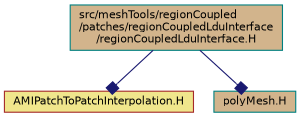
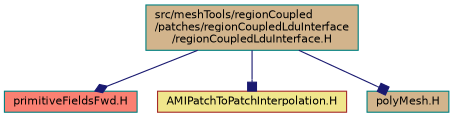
  digraph {
    node [color=teal fillcolor=tan fontname=Helvetica fontsize=10 shape=record style=filled]
    edge [color=midnightblue fontname=Helvetica fontsize=10 labelfontname=Helvetica labelfontsize=10 style=solid arrowhead=box]
    n1 [fontcolor=black height=0.2 label="src/meshTools/regionCoupled\l/patches/regionCoupledLduInterface\l/regionCoupledLduInterface.H" width=0.4]
+   n2 [height=0.2 label="primitiveFieldsFwd.H" width=0.4 fillcolor=salmon]
    n3 [color=brown height=0.2 label="AMIPatchToPatchInterpolation.H" width=0.4 fillcolor=khaki]
    n4 [height=0.2 label="polyMesh.H" width=0.4]
+   n1 -> n2 [arrowhead=diamond]
    n1 -> n3
    n1 -> n4
  }
